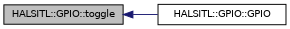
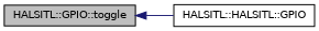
  digraph {
    rankdir=LR
    node [color=black fontname=Helvetica fontsize=10 shape=record style=filled]
    n1 [fillcolor=grey75 fontcolor=black height=0.2 label="HALSITL::GPIO::toggle" width=0.4]
-   n2 [fillcolor=white height=0.2 label="HALSITL::GPIO::GPIO" width=0.4]
+   n2 [fillcolor=white height=0.2 label="HALSITL::HALSITL::GPIO" width=0.4]
    n1 -> n2 [color=midnightblue dir=back fontname=Helvetica fontsize=10 labelfontname=Helvetica labelfontsize=10 style=solid]
  }
